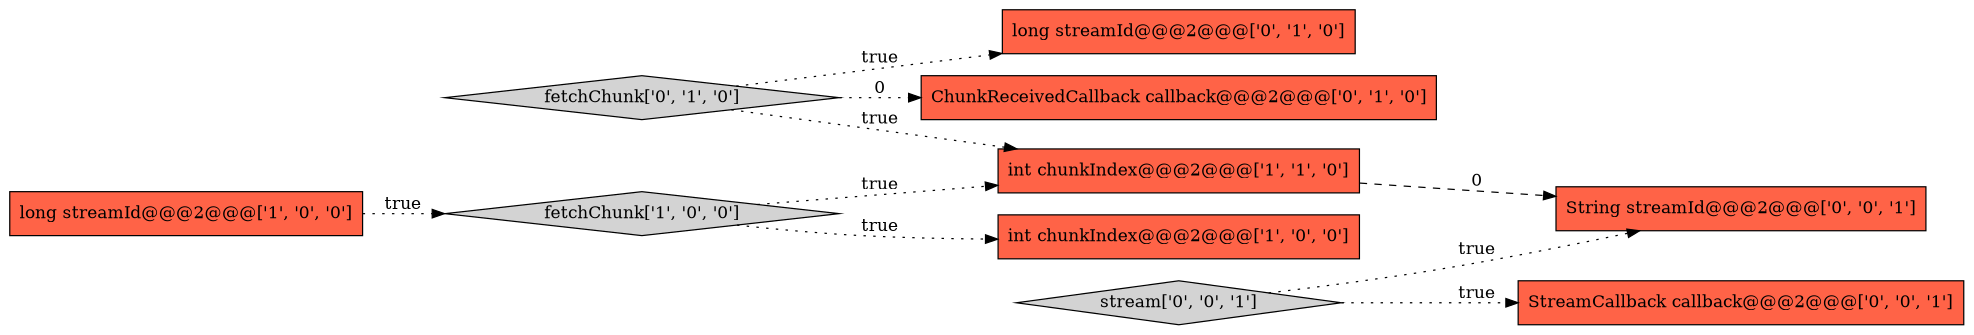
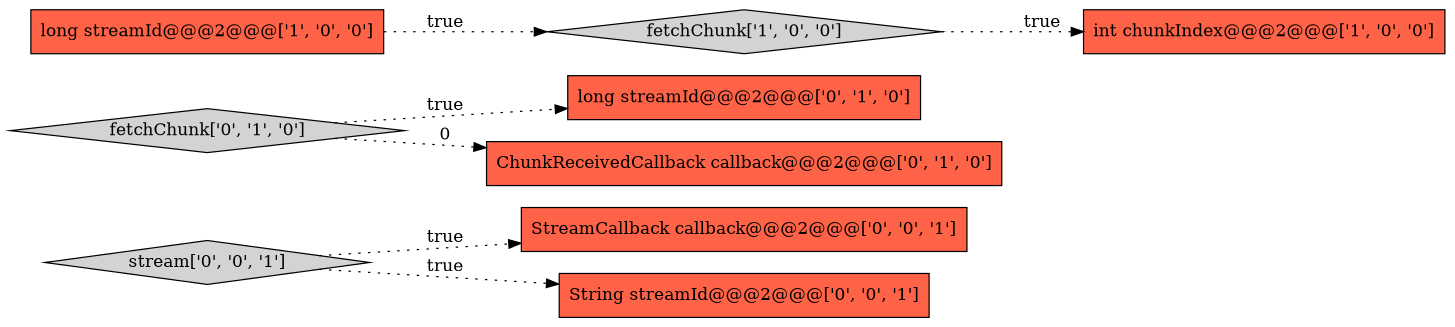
  digraph {
    rankdir=LR
    node [fillcolor=tomato shape=box style=filled]
    edge [style=dotted]
    n1 [fillcolor=lightgray label="stream['0', '0', '1']" shape=diamond]
    n2 [label="StreamCallback callback@@@2@@@['0', '0', '1']"]
    n3 [label="String streamId@@@2@@@['0', '0', '1']"]
    n4 [fillcolor=lightgray label="fetchChunk['0', '1', '0']" shape=diamond]
-   n5 [label="int chunkIndex@@@2@@@['1', '1', '0']"]
    n6 [label="long streamId@@@2@@@['0', '1', '0']"]
    n7 [label="ChunkReceivedCallback callback@@@2@@@['0', '1', '0']"]
    n8 [label="int chunkIndex@@@2@@@['1', '0', '0']"]
    n9 [fillcolor=lightgray label="fetchChunk['1', '0', '0']" shape=diamond]
    n10 [label="long streamId@@@2@@@['1', '0', '0']"]
    n1 -> n2 [label=true]
    n1 -> n3 [label=true]
-   n4 -> n5 [label=true]
    n4 -> n6 [label=true]
    n4 -> n7 [label=0]
-   n5 -> n3 [label=0 style=dashed]
-   n9 -> n5 [label=true]
    n9 -> n8 [label=true]
    n10 -> n9 [label=true]
  }
